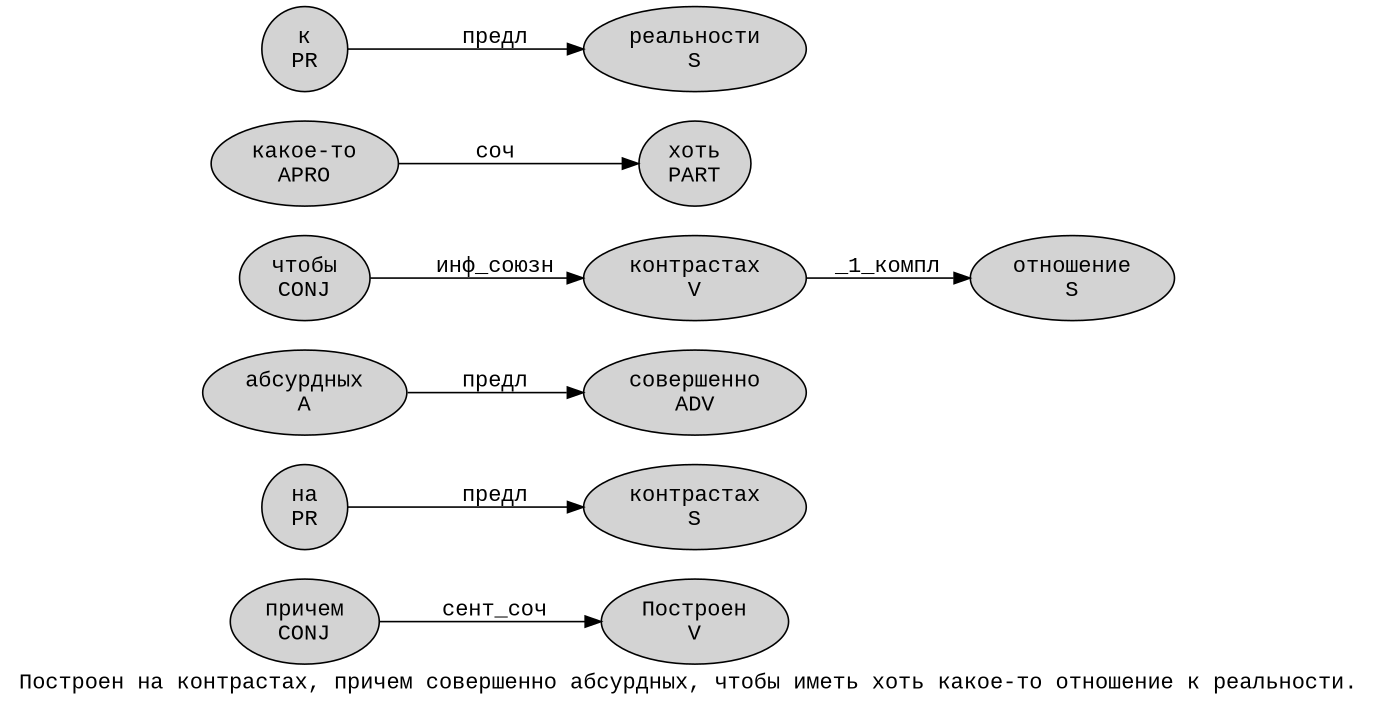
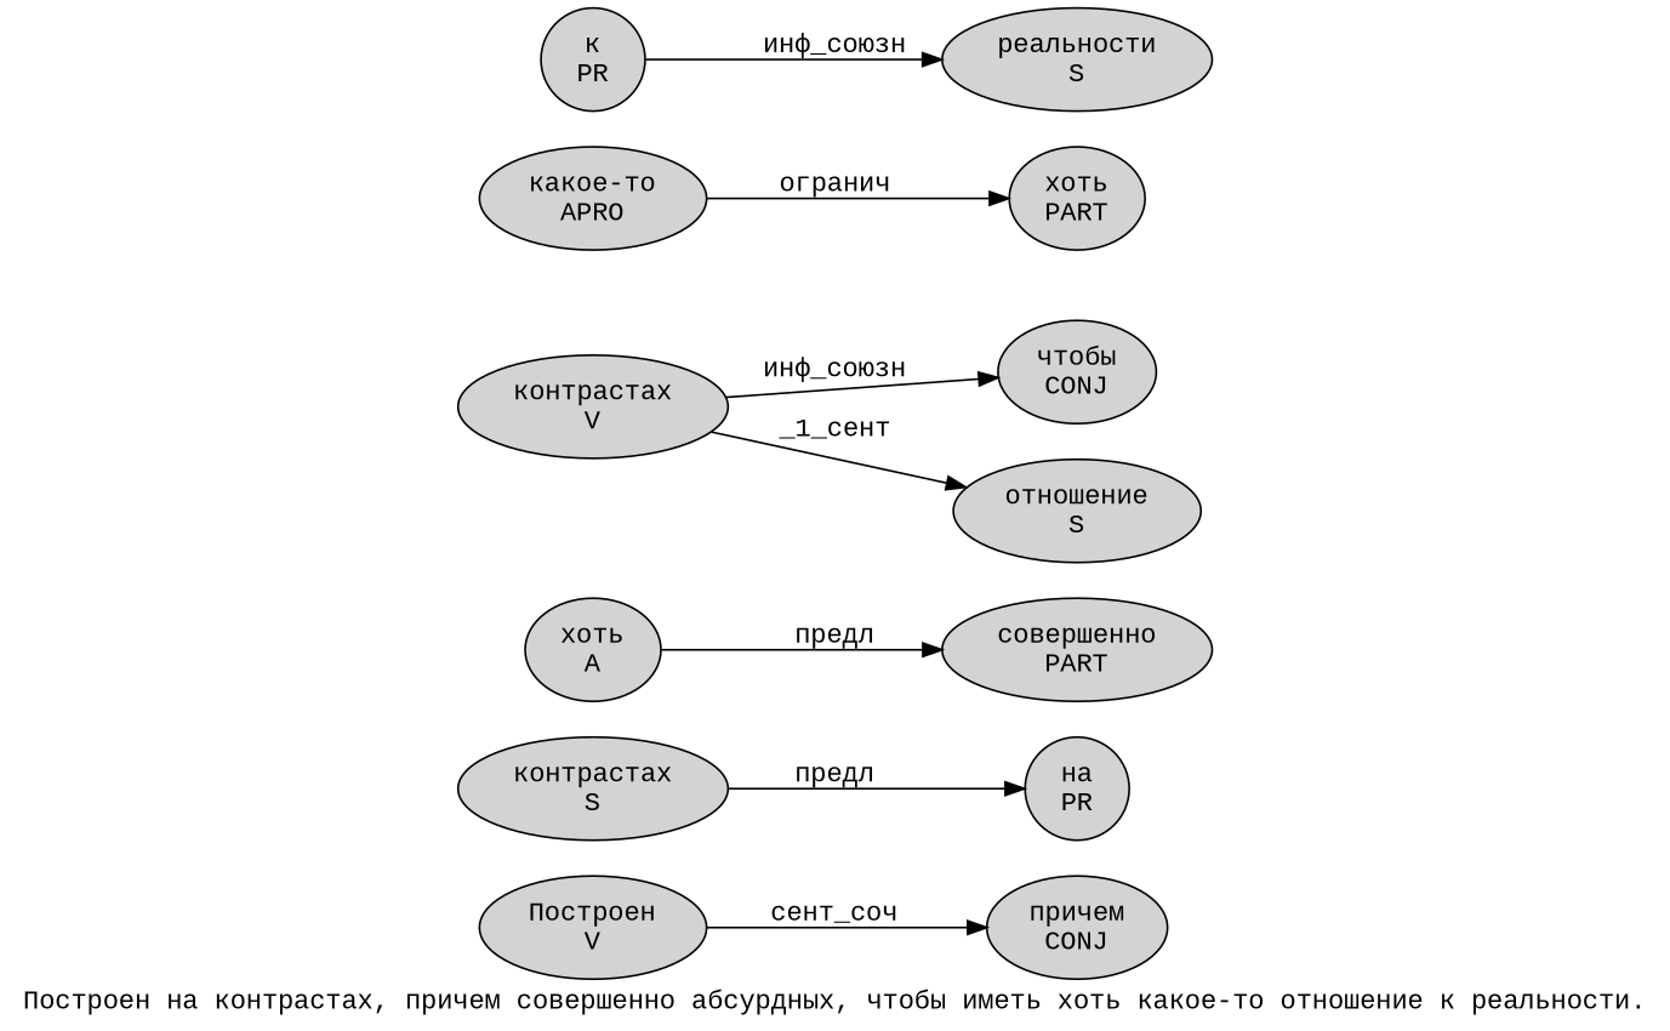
  digraph {
    fontname="Liberation Mono"
    label="Построен на контрастах, причем совершенно абсурдных, чтобы иметь хоть какое-то отношение к реальности."
    rankdir=LR
    node [fillcolor=lightgray fontname="Liberation Mono" penwidth=1 shape=ellipse style=filled]
    edge [fontname="Liberation Mono"]
    n1 [label="Построен\nV"]
    n2 [label="причем\nCONJ"]
    n3 [label="на\nPR"]
    n4 [label="контрастах\nS"]
-   n5 [label="абсурдных\nA"]
-   n6 [label="совершенно\nADV"]
+   n5 [label="хоть\nA"]
+   n6 [label="совершенно\nPART"]
    n7 [label="чтобы\nCONJ"]
    n8 [label="контрастах\nV"]
    n9 [label="отношение\nS"]
    n10 [label="хоть\nPART"]
    n11 [label="какое-то\nAPRO"]
    n12 [label="к\nPR"]
    n13 [label="реальности\nS"]
-   n2 -> n1 [label="сент_соч"]
-   n3 -> n4 [label="предл"]
+   n1 -> n2 [label="сент_соч"]
+   n4 -> n3 [label="предл"]
    n5 -> n6 [label="предл"]
-   n7 -> n8 [label="инф_союзн"]
-   n8 -> n9 [label="_1_компл"]
-   n11 -> n10 [label="соч"]
-   n12 -> n13 [label="предл"]
+   n8 -> n7 [label="инф_союзн"]
+   n8 -> n9 [label="_1_сент"]
+   n11 -> n10 [label="огранич"]
+   n12 -> n13 [label="инф_союзн"]
  }
